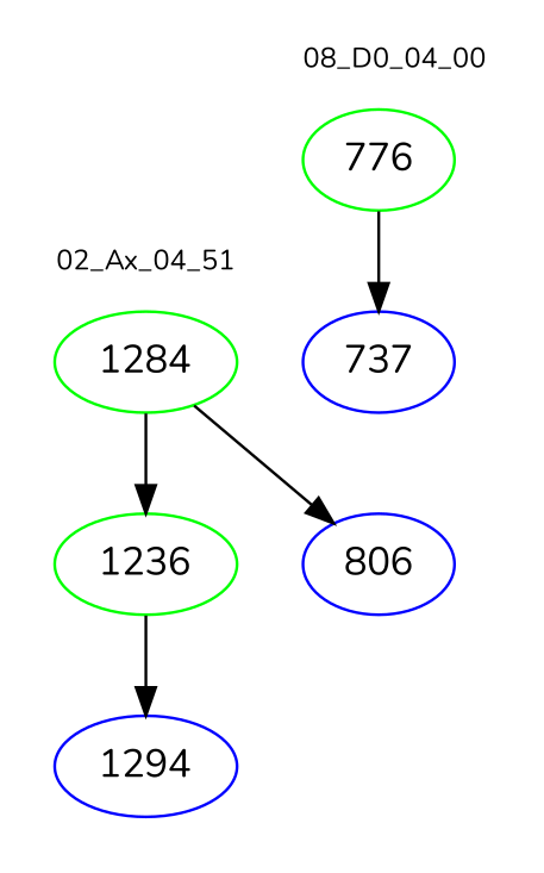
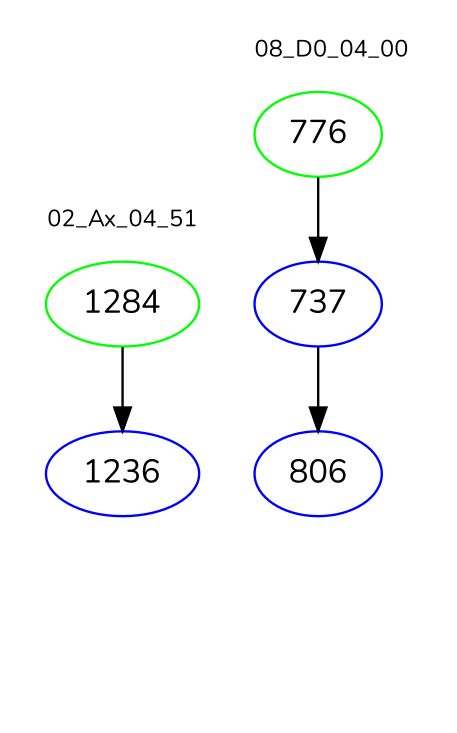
  digraph {
    fontname=Nunito
    node [color=green fontname=Nunito]
    edge [color=black fontname=Nunito]
    n1 [label=1284]
-   n2 [label=1236]
-   n3 [color=blue label=1294]
+   n2 [color=blue label=1236]
    n4 [label=776]
    n5 [color=blue label=737]
    n6 [color=blue label=806]
    subgraph cluster_1 {
      color=white
      fontsize=10
      label="02_Ax_04_51"
      n1
      n2
-     n3
    }
    subgraph cluster_2 {
      color=white
      fontsize=10
      label="08_D0_04_00"
      n4
      n5
      n6
    }
    n1 -> n2
-   n2 -> n3
    n4 -> n5
-   n1 -> n6
+   n5 -> n6
  }
